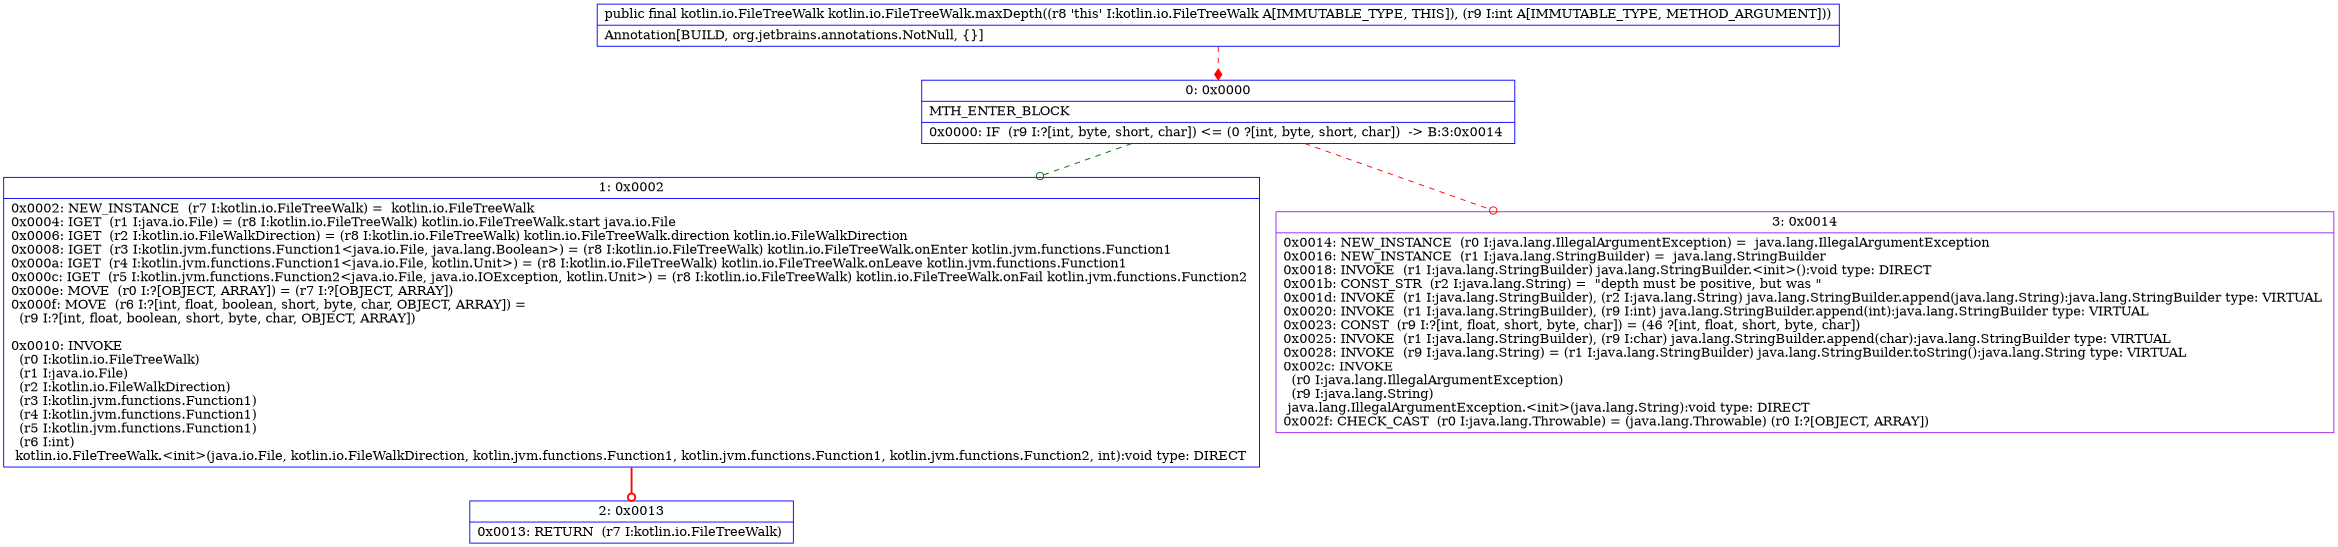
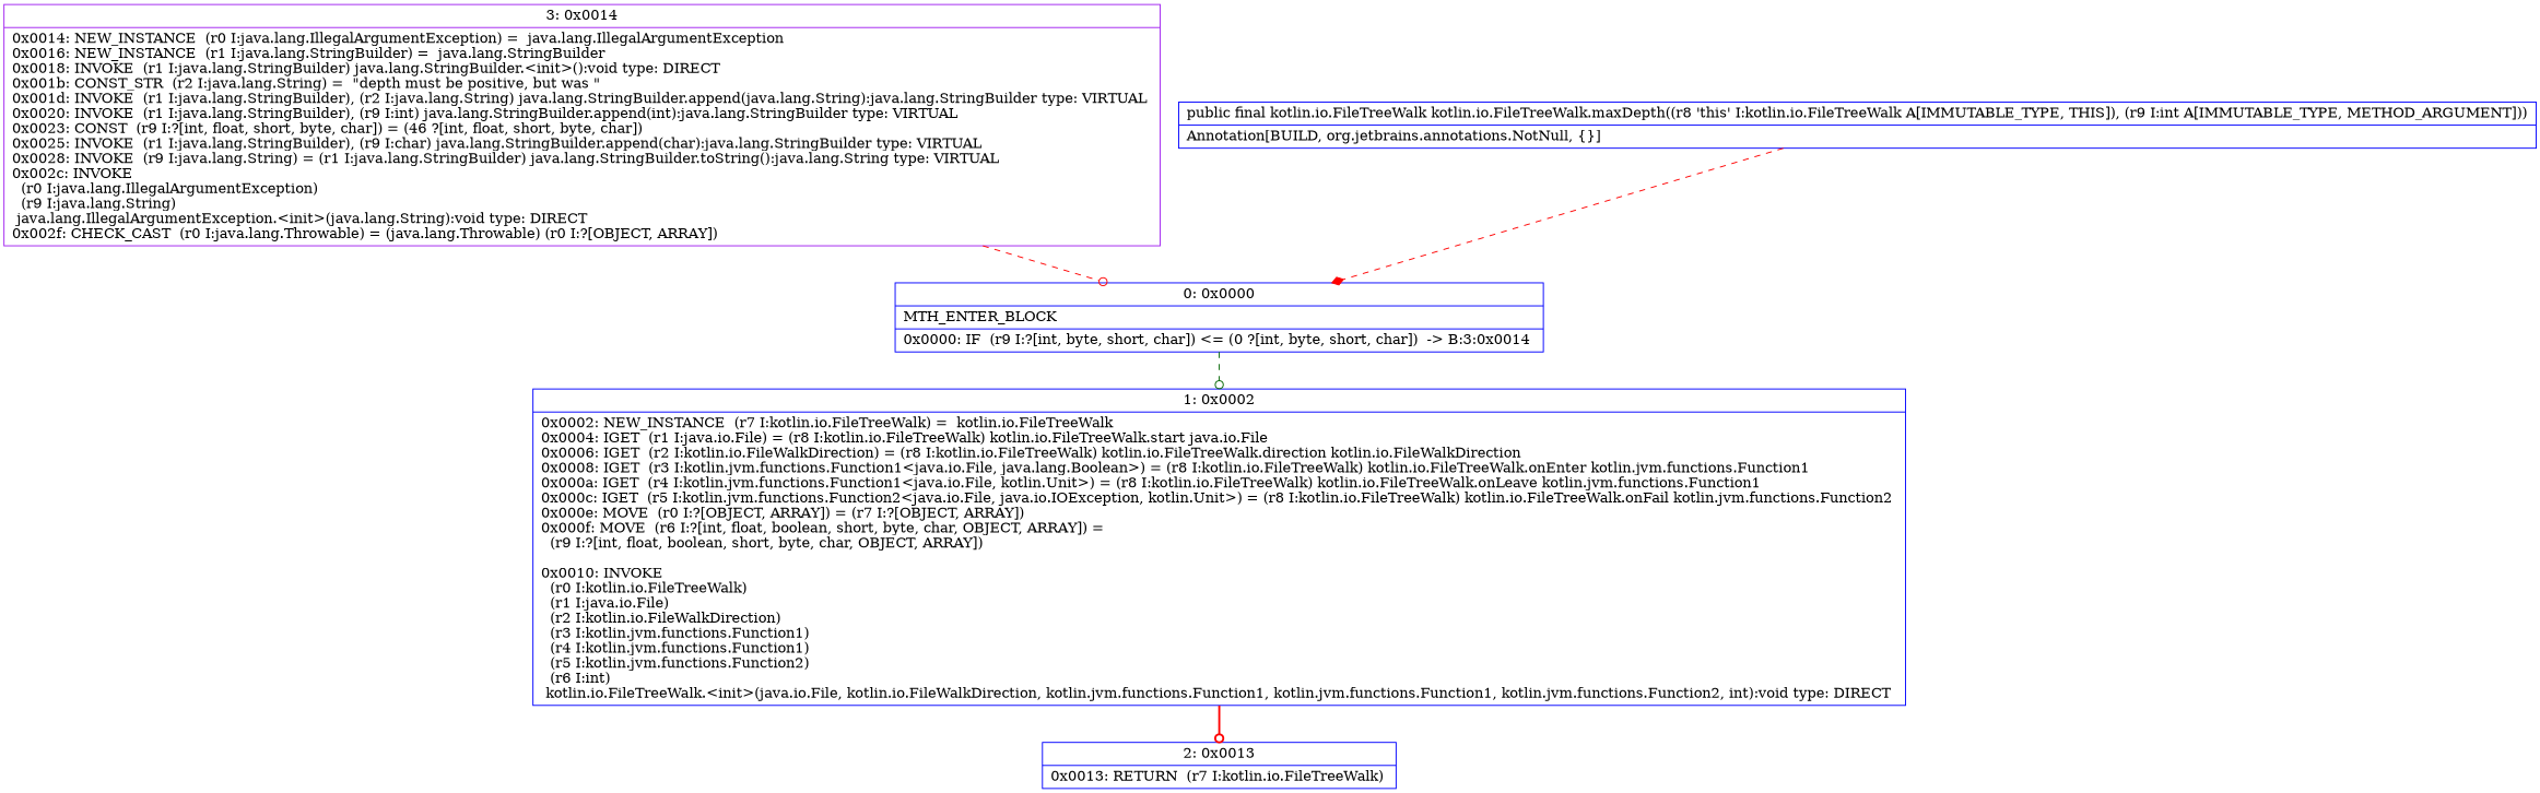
  digraph {
    node [color=blue shape=record]
    edge [arrowhead=odot color=red style=dashed]
    n1 [label="{0\:\ 0x0000|MTH_ENTER_BLOCK\l|0x0000: IF  (r9 I:?[int, byte, short, char]) \<= (0 ?[int, byte, short, char])  \-\> B:3:0x0014 \l}"]
-   n2 [label="{1\:\ 0x0002|0x0002: NEW_INSTANCE  (r7 I:kotlin.io.FileTreeWalk) =  kotlin.io.FileTreeWalk \l0x0004: IGET  (r1 I:java.io.File) = (r8 I:kotlin.io.FileTreeWalk) kotlin.io.FileTreeWalk.start java.io.File \l0x0006: IGET  (r2 I:kotlin.io.FileWalkDirection) = (r8 I:kotlin.io.FileTreeWalk) kotlin.io.FileTreeWalk.direction kotlin.io.FileWalkDirection \l0x0008: IGET  (r3 I:kotlin.jvm.functions.Function1\<java.io.File, java.lang.Boolean\>) = (r8 I:kotlin.io.FileTreeWalk) kotlin.io.FileTreeWalk.onEnter kotlin.jvm.functions.Function1 \l0x000a: IGET  (r4 I:kotlin.jvm.functions.Function1\<java.io.File, kotlin.Unit\>) = (r8 I:kotlin.io.FileTreeWalk) kotlin.io.FileTreeWalk.onLeave kotlin.jvm.functions.Function1 \l0x000c: IGET  (r5 I:kotlin.jvm.functions.Function2\<java.io.File, java.io.IOException, kotlin.Unit\>) = (r8 I:kotlin.io.FileTreeWalk) kotlin.io.FileTreeWalk.onFail kotlin.jvm.functions.Function2 \l0x000e: MOVE  (r0 I:?[OBJECT, ARRAY]) = (r7 I:?[OBJECT, ARRAY]) \l0x000f: MOVE  (r6 I:?[int, float, boolean, short, byte, char, OBJECT, ARRAY]) = \l  (r9 I:?[int, float, boolean, short, byte, char, OBJECT, ARRAY])\l \l0x0010: INVOKE  \l  (r0 I:kotlin.io.FileTreeWalk)\l  (r1 I:java.io.File)\l  (r2 I:kotlin.io.FileWalkDirection)\l  (r3 I:kotlin.jvm.functions.Function1)\l  (r4 I:kotlin.jvm.functions.Function1)\l  (r5 I:kotlin.jvm.functions.Function1)\l  (r6 I:int)\l kotlin.io.FileTreeWalk.\<init\>(java.io.File, kotlin.io.FileWalkDirection, kotlin.jvm.functions.Function1, kotlin.jvm.functions.Function1, kotlin.jvm.functions.Function2, int):void type: DIRECT \l}"]
+   n2 [label="{1\:\ 0x0002|0x0002: NEW_INSTANCE  (r7 I:kotlin.io.FileTreeWalk) =  kotlin.io.FileTreeWalk \l0x0004: IGET  (r1 I:java.io.File) = (r8 I:kotlin.io.FileTreeWalk) kotlin.io.FileTreeWalk.start java.io.File \l0x0006: IGET  (r2 I:kotlin.io.FileWalkDirection) = (r8 I:kotlin.io.FileTreeWalk) kotlin.io.FileTreeWalk.direction kotlin.io.FileWalkDirection \l0x0008: IGET  (r3 I:kotlin.jvm.functions.Function1\<java.io.File, java.lang.Boolean\>) = (r8 I:kotlin.io.FileTreeWalk) kotlin.io.FileTreeWalk.onEnter kotlin.jvm.functions.Function1 \l0x000a: IGET  (r4 I:kotlin.jvm.functions.Function1\<java.io.File, kotlin.Unit\>) = (r8 I:kotlin.io.FileTreeWalk) kotlin.io.FileTreeWalk.onLeave kotlin.jvm.functions.Function1 \l0x000c: IGET  (r5 I:kotlin.jvm.functions.Function2\<java.io.File, java.io.IOException, kotlin.Unit\>) = (r8 I:kotlin.io.FileTreeWalk) kotlin.io.FileTreeWalk.onFail kotlin.jvm.functions.Function2 \l0x000e: MOVE  (r0 I:?[OBJECT, ARRAY]) = (r7 I:?[OBJECT, ARRAY]) \l0x000f: MOVE  (r6 I:?[int, float, boolean, short, byte, char, OBJECT, ARRAY]) = \l  (r9 I:?[int, float, boolean, short, byte, char, OBJECT, ARRAY])\l \l0x0010: INVOKE  \l  (r0 I:kotlin.io.FileTreeWalk)\l  (r1 I:java.io.File)\l  (r2 I:kotlin.io.FileWalkDirection)\l  (r3 I:kotlin.jvm.functions.Function1)\l  (r4 I:kotlin.jvm.functions.Function1)\l  (r5 I:kotlin.jvm.functions.Function2)\l  (r6 I:int)\l kotlin.io.FileTreeWalk.\<init\>(java.io.File, kotlin.io.FileWalkDirection, kotlin.jvm.functions.Function1, kotlin.jvm.functions.Function1, kotlin.jvm.functions.Function2, int):void type: DIRECT \l}"]
    n3 [color=purple label="{3\:\ 0x0014|0x0014: NEW_INSTANCE  (r0 I:java.lang.IllegalArgumentException) =  java.lang.IllegalArgumentException \l0x0016: NEW_INSTANCE  (r1 I:java.lang.StringBuilder) =  java.lang.StringBuilder \l0x0018: INVOKE  (r1 I:java.lang.StringBuilder) java.lang.StringBuilder.\<init\>():void type: DIRECT \l0x001b: CONST_STR  (r2 I:java.lang.String) =  \"depth must be positive, but was \" \l0x001d: INVOKE  (r1 I:java.lang.StringBuilder), (r2 I:java.lang.String) java.lang.StringBuilder.append(java.lang.String):java.lang.StringBuilder type: VIRTUAL \l0x0020: INVOKE  (r1 I:java.lang.StringBuilder), (r9 I:int) java.lang.StringBuilder.append(int):java.lang.StringBuilder type: VIRTUAL \l0x0023: CONST  (r9 I:?[int, float, short, byte, char]) = (46 ?[int, float, short, byte, char]) \l0x0025: INVOKE  (r1 I:java.lang.StringBuilder), (r9 I:char) java.lang.StringBuilder.append(char):java.lang.StringBuilder type: VIRTUAL \l0x0028: INVOKE  (r9 I:java.lang.String) = (r1 I:java.lang.StringBuilder) java.lang.StringBuilder.toString():java.lang.String type: VIRTUAL \l0x002c: INVOKE  \l  (r0 I:java.lang.IllegalArgumentException)\l  (r9 I:java.lang.String)\l java.lang.IllegalArgumentException.\<init\>(java.lang.String):void type: DIRECT \l0x002f: CHECK_CAST  (r0 I:java.lang.Throwable) = (java.lang.Throwable) (r0 I:?[OBJECT, ARRAY]) \l}"]
    n4 [label="{2\:\ 0x0013|0x0013: RETURN  (r7 I:kotlin.io.FileTreeWalk) \l}"]
    n5 [label="{public final kotlin.io.FileTreeWalk kotlin.io.FileTreeWalk.maxDepth((r8 'this' I:kotlin.io.FileTreeWalk A[IMMUTABLE_TYPE, THIS]), (r9 I:int A[IMMUTABLE_TYPE, METHOD_ARGUMENT]))  | Annotation[BUILD, org.jetbrains.annotations.NotNull, \{\}]\l}"]
    n1 -> n2 [color=darkgreen]
-   n1 -> n3
+   n3 -> n1
    n2 -> n4 [style=bold]
    n5 -> n1 [arrowhead=diamond]
  }
